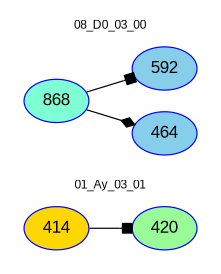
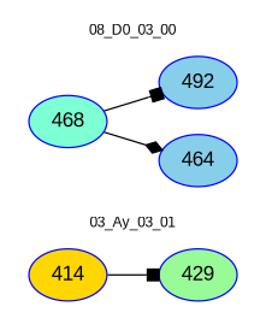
  digraph {
    fontname="Liberation Sans"
    rankdir=LR
    node [color=blue fillcolor=skyblue fontname="Liberation Sans" style=filled]
    edge [arrowhead=box color=black fontname="Liberation Sans"]
    n1 [fillcolor=gold label=414]
-   n2 [fillcolor=palegreen label=420]
-   n3 [fillcolor=aquamarine label=868]
+   n2 [fillcolor=palegreen label=429]
+   n3 [fillcolor=aquamarine label=468]
    n4 [label=464]
-   n5 [label=592]
+   n5 [label=492]
    subgraph cluster_1 {
      color=white
      fontsize=10
-     label="01_Ay_03_01"
+     label="03_Ay_03_01"
      n1
      n2
    }
    subgraph cluster_2 {
      color=white
      fontsize=10
      label="08_D0_03_00"
      n3
      n4
      n5
    }
    n1 -> n2
    n3 -> n4 [arrowhead=diamond]
    n3 -> n5
  }
